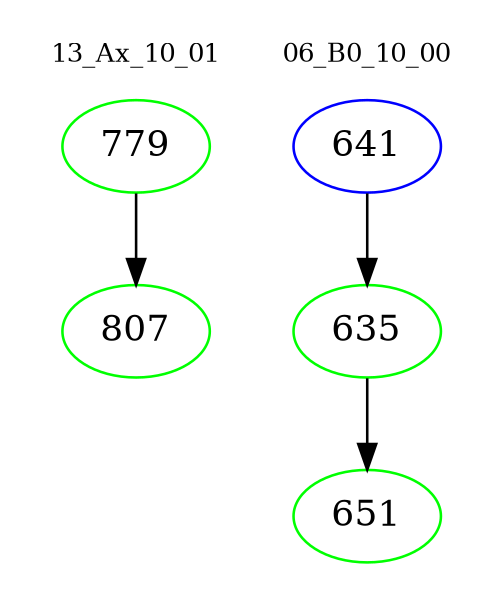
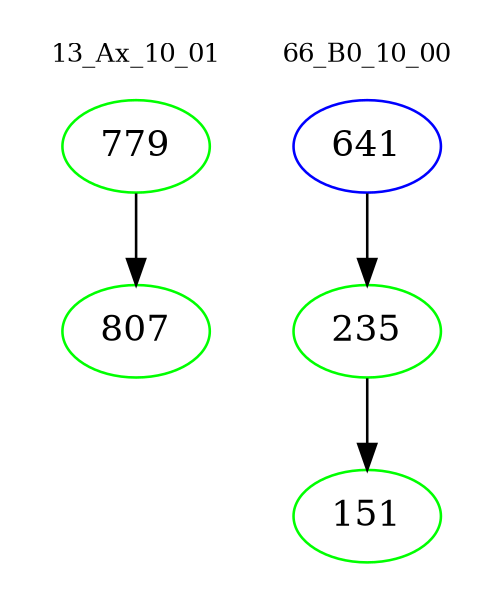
  digraph {
    node [color=green]
    edge [color=black]
    n1 [label=779]
    n2 [label=807]
    n3 [color=blue label=641]
-   n4 [label=635]
-   n5 [label=651]
+   n4 [label=235]
+   n5 [label=151]
    subgraph cluster_1 {
      color=white
      fontsize=10
      label="13_Ax_10_01"
      n1
      n2
    }
    subgraph cluster_2 {
      color=white
      fontsize=10
-     label="06_B0_10_00"
+     label="66_B0_10_00"
      n3
      n4
      n5
    }
    n1 -> n2
    n3 -> n4
    n4 -> n5
  }
